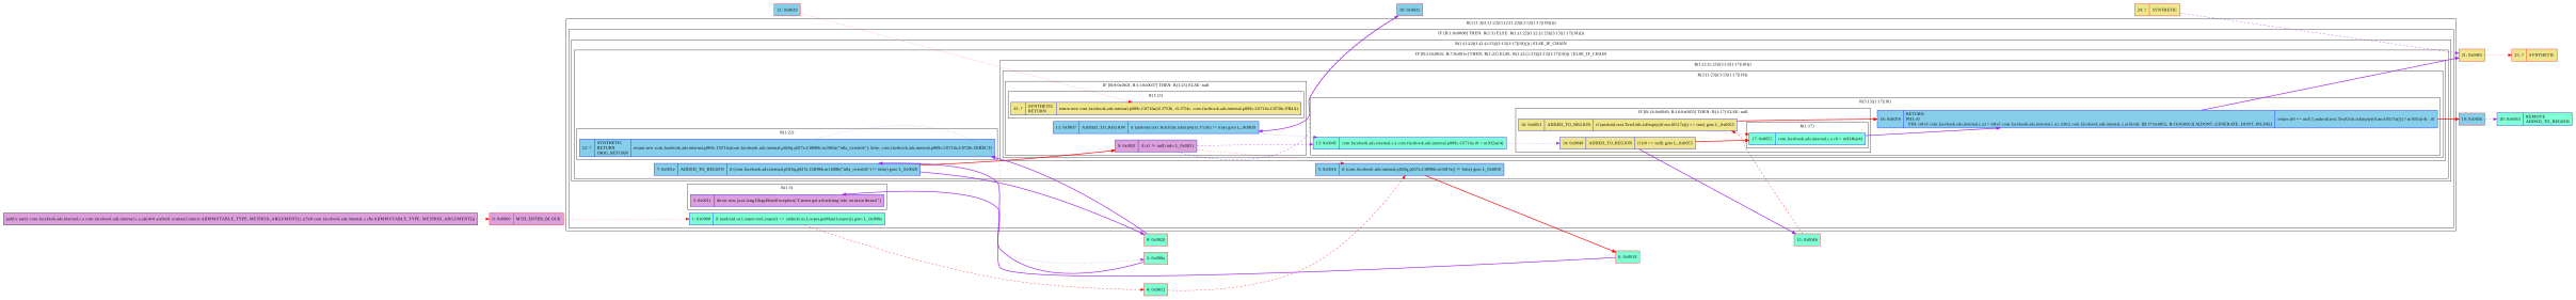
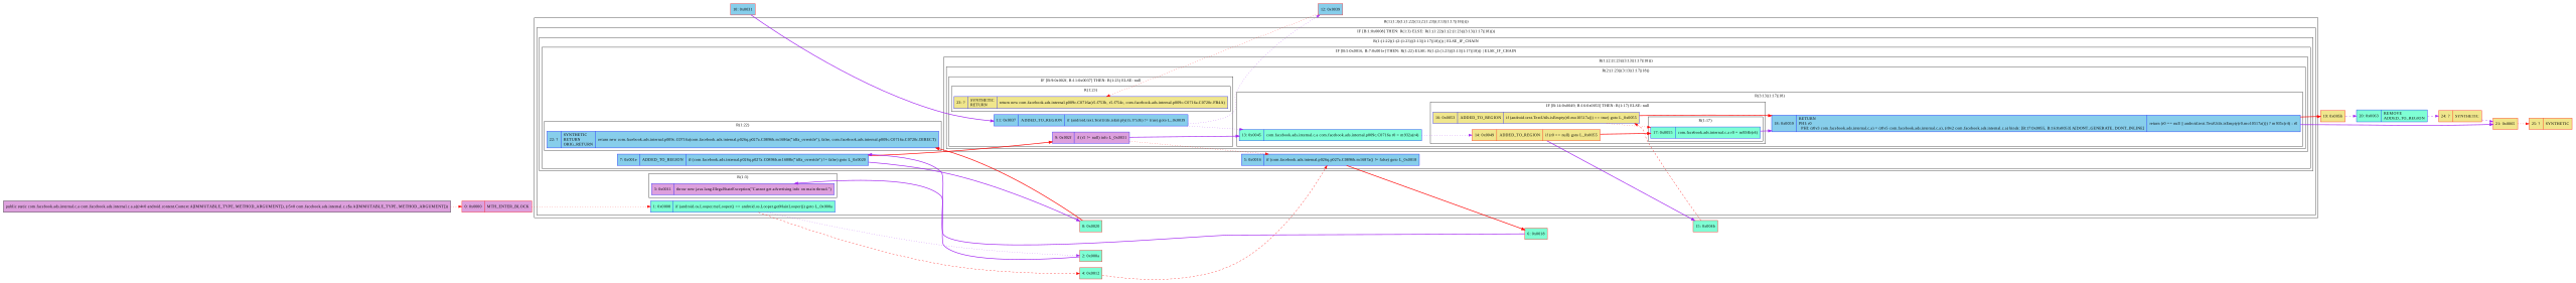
  digraph {
    fontname="Liberation Serif"
    rankdir=LR
    node [color=blue fillcolor=aquamarine fontname="Liberation Serif" shape=record style=filled]
    edge [color=purple fontname="Liberation Serif" style=bold]
    n1 [fillcolor=plum label="{3\:\ 0x0011|throw new java.lang.IllegalStateException(\"Cannot get advertising info on main thread.\")\l}"]
    n2 [fillcolor=skyblue label="{22\:\ ?|SYNTHETIC\lRETURN\lORIG_RETURN\l|return new com.facebook.ads.internal.p009c.C0716a(com.facebook.ads.internal.p026q.p027a.C0896b.m1686a(\"idfa_override\"), false, com.facebook.ads.internal.p009c.C0716a.C0720c.DIRECT)\l}"]
    n3 [fillcolor=khaki label="{23\:\ ?|SYNTHETIC\lRETURN\l|return new com.facebook.ads.internal.p009c.C0716a(r5.f753b, r5.f754c, com.facebook.ads.internal.p009c.C0716a.C0720c.FB4A)\l}"]
    n4 [fillcolor=plum label="{9\:\ 0x002f|if (r5 != null) info L_0x0031\l}"]
    n5 [fillcolor=skyblue label="{11\:\ 0x0037|ADDED_TO_REGION\l|if (android.text.TextUtils.isEmpty(r5.f753b) != true) goto L_0x0039\l}"]
    n6 [label="{17\:\ 0x0055|com.facebook.ads.internal.c.a r0 = m934b(r4)\l}"]
-   n7 [fillcolor=khaki label="{14\:\ 0x0049|ADDED_TO_REGION\l|if (r0 == null) goto L_0x0055\l}"]
+   n7 [color=red fillcolor=khaki label="{14\:\ 0x0049|ADDED_TO_REGION\l|if (r0 == null) goto L_0x0055\l}"]
    n8 [fillcolor=khaki label="{16\:\ 0x0053|ADDED_TO_REGION\l|if (android.text.TextUtils.isEmpty(r0.mo10517a()) == true) goto L_0x0055\l}"]
    n9 [label="{13\:\ 0x0045|com.facebook.ads.internal.c.a com.facebook.ads.internal.p009c.C0716a r0 = m932a(r4)\l}"]
    n10 [fillcolor=skyblue label="{18\:\ 0x0059|RETURN\lPHI: r0 \l  PHI: (r0v3 com.facebook.ads.internal.c.a) = (r0v5 com.facebook.ads.internal.c.a), (r0v2 com.facebook.ads.internal.c.a) binds: [B:17:0x0055, B:16:0x0053] A[DONT_GENERATE, DONT_INLINE]\l|return (r0 == null \|\| android.text.TextUtils.isEmpty(r0.mo10517a())) ? m935c(r4) : r0\l}"]
    n11 [fillcolor=skyblue label="{5\:\ 0x0016|if (com.facebook.ads.internal.p026q.p027a.C0896b.m1687a() != false) goto L_0x0018\l}"]
    n12 [fillcolor=skyblue label="{7\:\ 0x001e|ADDED_TO_REGION\l|if (com.facebook.ads.internal.p026q.p027a.C0896b.m1688b(\"idfa_override\") != false) goto L_0x0020\l}"]
    n13 [label="{1\:\ 0x0008|if (android.os.Looper.myLooper() == android.os.Looper.getMainLooper()) goto L_0x000a\l}"]
    n14 [color=red fillcolor=skyblue label="{10\:\ 0x0031}"]
    n15 [color=red fillcolor=skyblue label="{12\:\ 0x0039}"]
    n16 [color=red label="{15\:\ 0x004b}"]
-   n17 [color=red fillcolor=skyblue label="{19\:\ 0x005b}"]
+   n17 [color=red fillcolor=khaki label="{19\:\ 0x005b}"]
    n18 [color=red fillcolor=khaki label="{21\:\ 0x0065}"]
    n19 [color=red label="{6\:\ 0x0018}"]
    n20 [color=red label="{8\:\ 0x0020}"]
    n21 [color=red label="{2\:\ 0x000a}"]
    n22 [color=red label="{4\:\ 0x0012}"]
    n23 [label="{20\:\ 0x0063|REMOVE\lADDED_TO_REGION\l}"]
    n24 [color=red fillcolor=khaki label="{25\:\ ?|SYNTHETIC\l}"]
    n25 [color=red fillcolor=plum label="{0\:\ 0x0000|MTH_ENTER_BLOCK\l}"]
    n26 [color=red fillcolor=khaki label="{24\:\ ?|SYNTHETIC\l}"]
    n27 [fillcolor=plum label="{public static com.facebook.ads.internal.c.a com.facebook.ads.internal.c.a.a((r4v0 android.content.Context A[IMMUTABLE_TYPE, METHOD_ARGUMENT]), (r5v0 com.facebook.ads.internal.c.c$a A[IMMUTABLE_TYPE, METHOD_ARGUMENT])) }" color=""]
    subgraph cluster_1 {
      label="R(1:(1:3)(1:(1:22)(1:(2:(1:23)|(3:13|(1:17)|18)))))"
      subgraph cluster_2 {
        label="IF [B:1:0x0008] THEN: R(1:3) ELSE: R(1:(1:22)(1:(2:(1:23)|(3:13|(1:17)|18))))"
        n13
        subgraph cluster_3 {
          label="R(1:3)"
          n1
        }
        subgraph cluster_4 {
          label="R(1:(1:22)(1:(2:(1:23)|(3:13|(1:17)|18)))) | ELSE_IF_CHAIN\l"
          subgraph cluster_5 {
            label="IF [B:5:0x0016, B:7:0x001e] THEN: R(1:22) ELSE: R(1:(2:(1:23)|(3:13|(1:17)|18))) | ELSE_IF_CHAIN\l"
            n11
            n12
            subgraph cluster_6 {
              label="R(1:22)"
              n2
            }
            subgraph cluster_7 {
              label="R(1:(2:(1:23)|(3:13|(1:17)|18)))"
              subgraph cluster_8 {
                label="R(2:(1:23)|(3:13|(1:17)|18))"
                subgraph cluster_9 {
                  label="IF [B:9:0x002f, B:11:0x0037] THEN: R(1:23) ELSE: null"
                  n4
                  n5
                  subgraph cluster_10 {
                    label="R(1:23)"
                    n3
                  }
                }
                subgraph cluster_11 {
                  label="R(3:13|(1:17)|18)"
                  n9
                  n10
                  subgraph cluster_12 {
                    label="IF [B:14:0x0049, B:16:0x0053] THEN: R(1:17) ELSE: null"
                    n7
                    n8
                    subgraph cluster_13 {
                      label="R(1:17)"
                      n6
                    }
                  }
                }
              }
            }
          }
        }
      }
    }
-   n4 -> n9 [style=dashed]
+   n4 -> n9
    n4 -> n11 [color=red style=dotted]
-   n4 -> n14 [style=dashed]
    n5 -> n9 [style=dotted]
+   n5 -> n15 [style=dotted]
    n6 -> n10
    n7 -> n6 [color=red]
    n7 -> n16
    n8 -> n6 [color=red style=dotted]
    n8 -> n10 [color=red]
    n9 -> n7 [style=dotted]
    n10 -> n17 [color=red]
    n10 -> n18
    n11 -> n19 [color=red]
    n12 -> n4 [color=red]
    n12 -> n20
-   n2 -> n21 [style=dotted]
+   n13 -> n21 [style=dotted]
    n13 -> n22 [color=red style=dashed]
    n14 -> n5
    n15 -> n3 [color=red style=dotted]
    n16 -> n8 [color=red style=dashed]
    n17 -> n23 [style=dashed]
    n18 -> n24 [color=red style=dotted]
    n19 -> n12
-   n20 -> n2
+   n20 -> n2 [color=red]
    n21 -> n1
    n22 -> n11 [color=red style=dashed]
+   n23 -> n26 [style=dashed]
    n25 -> n13 [color=red style=dotted]
    n26 -> n18 [style=dashed]
    n27 -> n25 [color=red style=dotted]
  }
